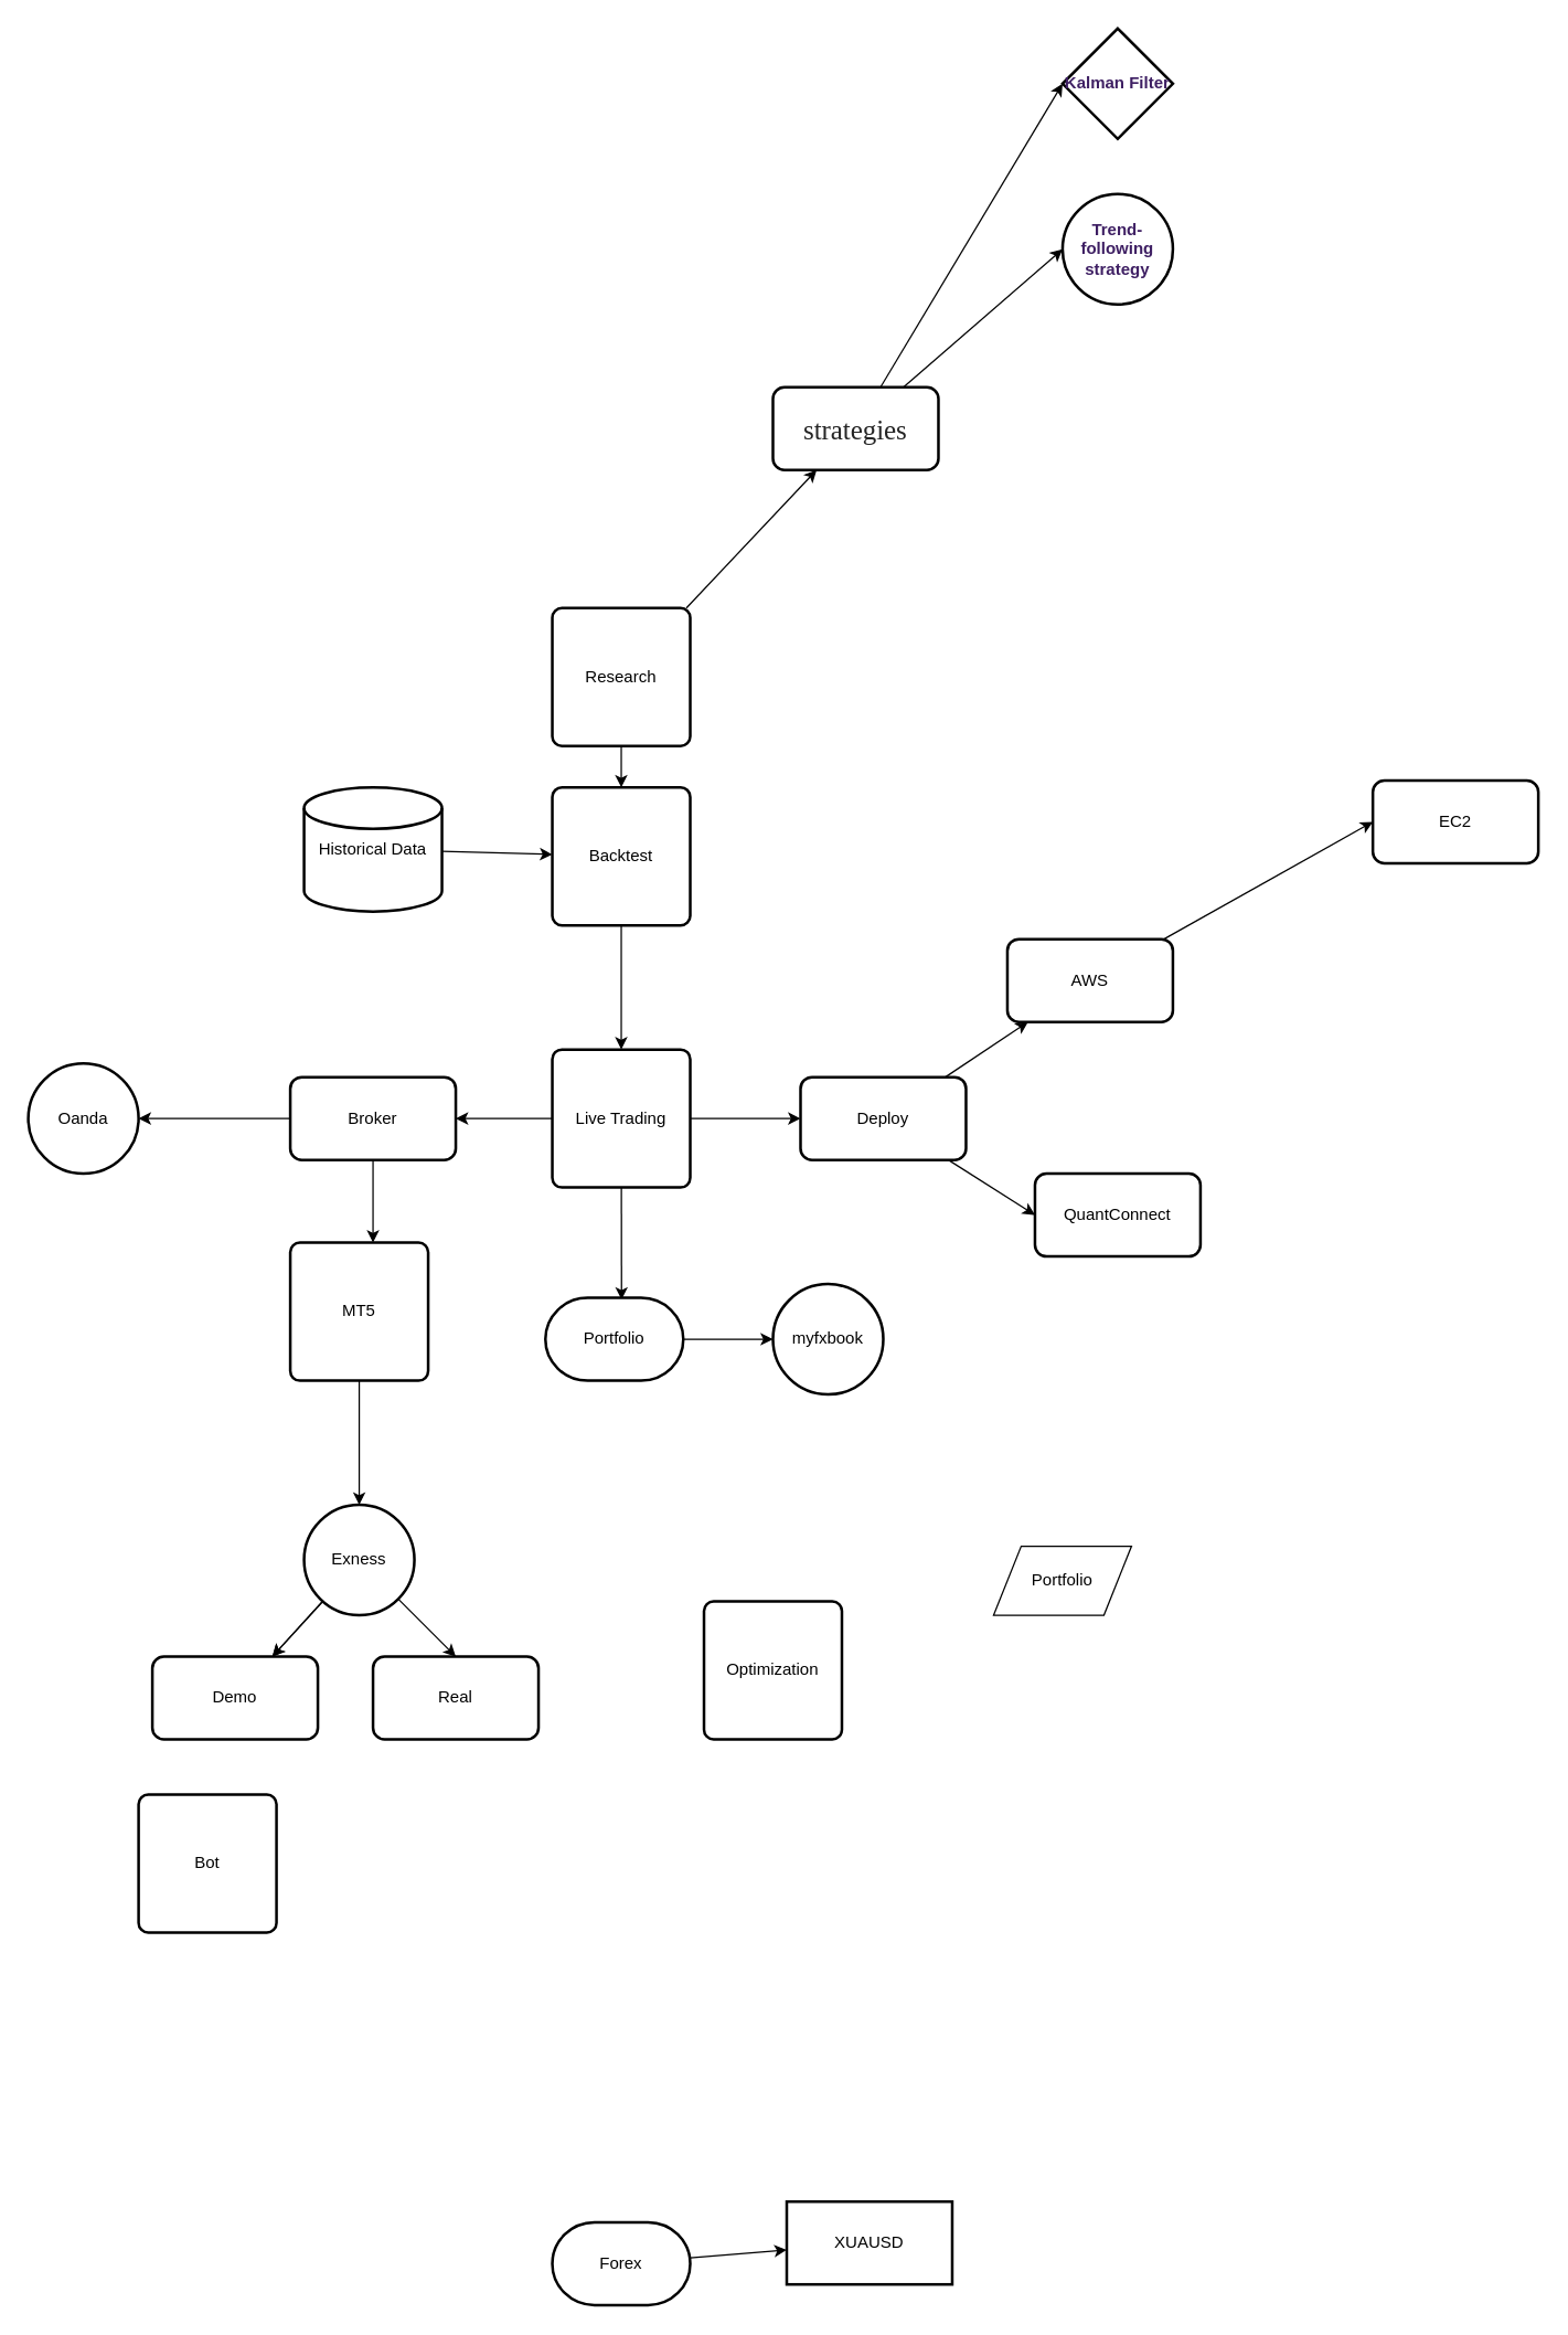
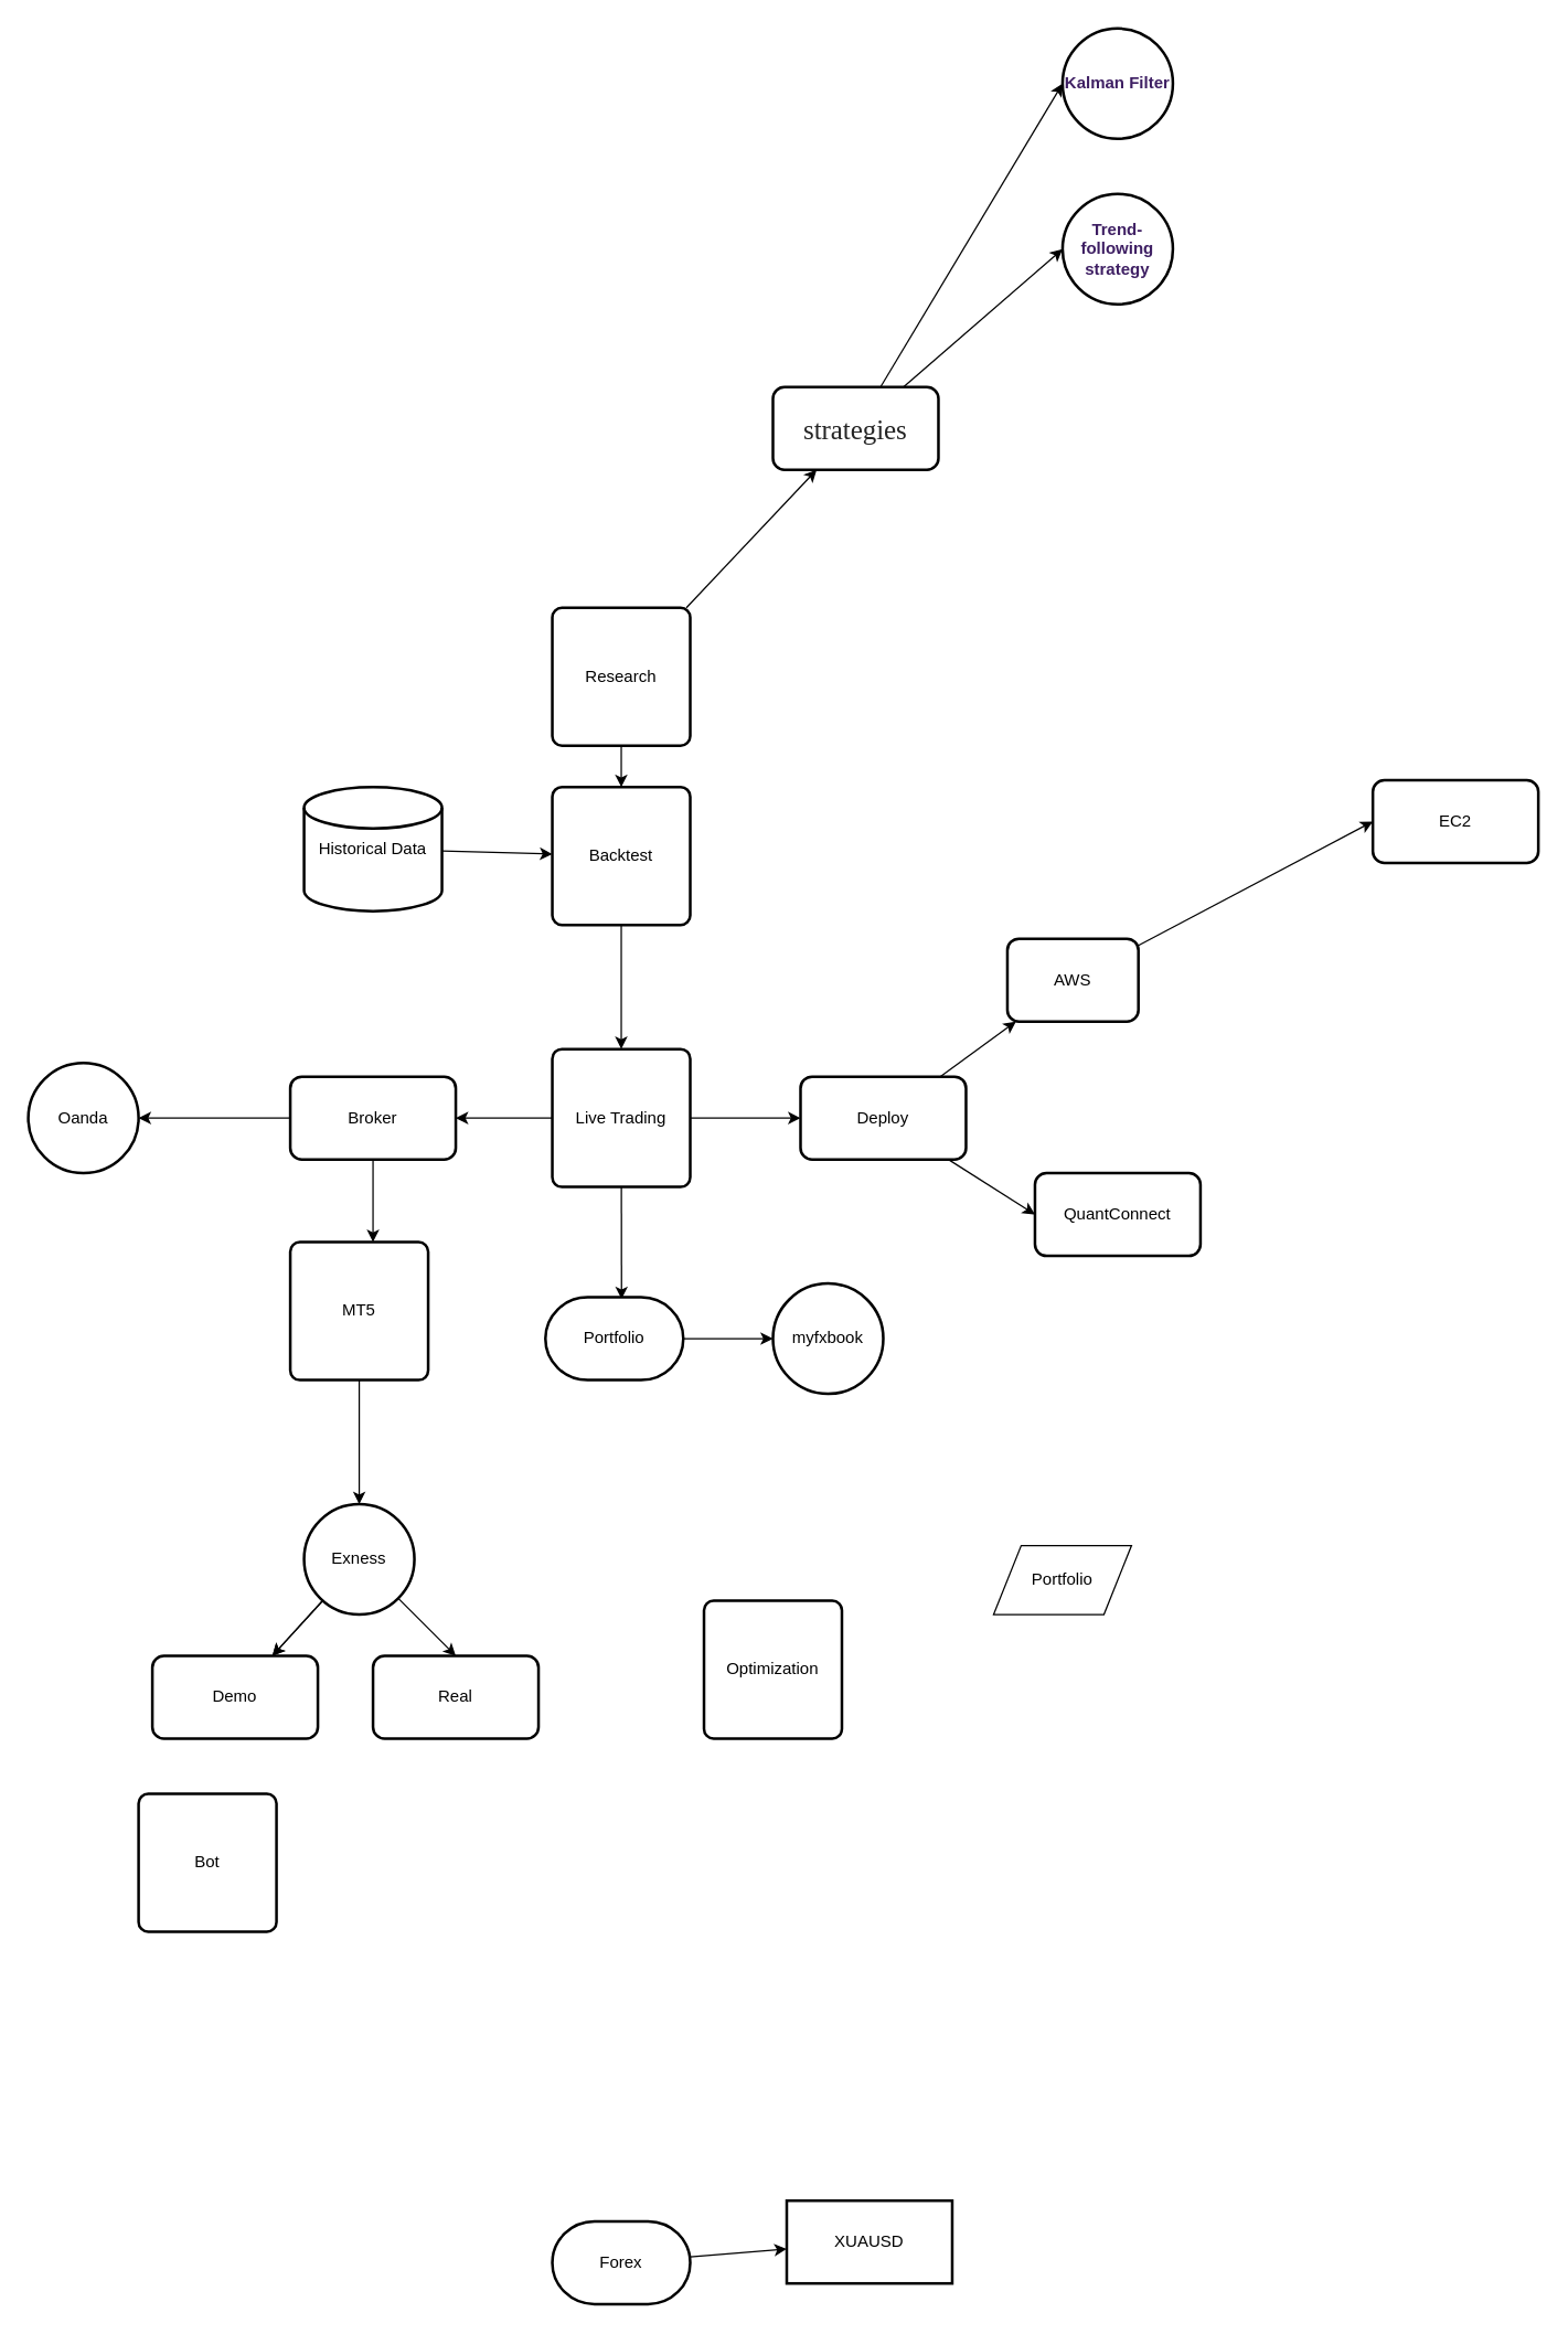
  <mxCell id="0" />
  <mxCell id="1" parent="0" />
  <mxCell id="2" style="edgeStyle=none;html=1;" edge="1" parent="1" source="3" target="12"><mxGeometry relative="1" as="geometry" /></mxCell>
  <mxCell id="3" value="Backtest" style="rounded=1;whiteSpace=wrap;html=1;absoluteArcSize=1;arcSize=14;strokeWidth=2;" parent="1" vertex="1"><mxGeometry x="400" y="570" width="100" height="100" as="geometry" /></mxCell>
  <mxCell id="4" value="Bot" style="rounded=1;whiteSpace=wrap;html=1;absoluteArcSize=1;arcSize=14;strokeWidth=2;" parent="1" vertex="1"><mxGeometry x="100" y="1300" width="100" height="100" as="geometry" /></mxCell>
  <mxCell id="5" value="" style="edgeStyle=none;html=1;" edge="1" parent="1" source="6" target="30"><mxGeometry relative="1" as="geometry" /></mxCell>
  <mxCell id="6" value="MT5" style="rounded=1;whiteSpace=wrap;html=1;absoluteArcSize=1;arcSize=14;strokeWidth=2;" parent="1" vertex="1"><mxGeometry x="210" y="900" width="100" height="100" as="geometry" /></mxCell>
  <mxCell id="7" style="edgeStyle=none;html=1;" edge="1" parent="1" source="8" target="3"><mxGeometry relative="1" as="geometry" /></mxCell>
  <mxCell id="8" value="Historical Data" style="strokeWidth=2;html=1;shape=mxgraph.flowchart.database;whiteSpace=wrap;" vertex="1" parent="1"><mxGeometry x="220" y="570" width="100" height="90" as="geometry" /></mxCell>
  <mxCell id="9" value="" style="edgeStyle=none;html=1;" edge="1" parent="1" source="12" target="23"><mxGeometry relative="1" as="geometry" /></mxCell>
  <mxCell id="10" value="" style="edgeStyle=none;html=1;" edge="1" parent="1" source="12" target="26"><mxGeometry relative="1" as="geometry" /></mxCell>
  <mxCell id="11" style="edgeStyle=none;html=1;entryX=0.552;entryY=0.021;entryDx=0;entryDy=0;entryPerimeter=0;" edge="1" parent="1" source="12" target="44"><mxGeometry relative="1" as="geometry" /></mxCell>
  <mxCell id="12" value="Live Trading" style="rounded=1;whiteSpace=wrap;html=1;absoluteArcSize=1;arcSize=14;strokeWidth=2;" vertex="1" parent="1"><mxGeometry x="400" y="760" width="100" height="100" as="geometry" /></mxCell>
  <mxCell id="13" style="edgeStyle=none;html=1;entryX=0.5;entryY=0;entryDx=0;entryDy=0;" edge="1" parent="1" source="15" target="3"><mxGeometry relative="1" as="geometry" /></mxCell>
  <mxCell id="14" value="" style="edgeStyle=none;html=1;" edge="1" parent="1" source="15" target="39"><mxGeometry relative="1" as="geometry" /></mxCell>
  <mxCell id="15" value="Research" style="rounded=1;whiteSpace=wrap;html=1;absoluteArcSize=1;arcSize=14;strokeWidth=2;" vertex="1" parent="1"><mxGeometry x="400" y="440" width="100" height="100" as="geometry" /></mxCell>
  <mxCell id="16" value="Optimization" style="rounded=1;whiteSpace=wrap;html=1;absoluteArcSize=1;arcSize=14;strokeWidth=2;" vertex="1" parent="1"><mxGeometry x="510" y="1160" width="100" height="100" as="geometry" /></mxCell>
- <mxCell id="17" value="&lt;span style=&quot;color: rgb(62, 31, 99); font-weight: 700;&quot; class=&quot;OYPEnA text-decoration-none text-strikethrough-none&quot;&gt;Kalman Filter&lt;/span&gt;" style="rhombus;whiteSpace=wrap;html=1;arcSize=14;strokeWidth=2;" vertex="1" parent="1"><mxGeometry x="770" y="20" width="80" height="80" as="geometry" /></mxCell>
+ <mxCell id="17" value="&lt;span style=&quot;color: rgb(62, 31, 99); font-weight: 700;&quot; class=&quot;OYPEnA text-decoration-none text-strikethrough-none&quot;&gt;Kalman Filter&lt;/span&gt;" style="ellipse;whiteSpace=wrap;html=1;rounded=1;arcSize=14;strokeWidth=2;" vertex="1" parent="1"><mxGeometry x="770" y="20" width="80" height="80" as="geometry" /></mxCell>
  <mxCell id="18" value="&lt;span style=&quot;color: rgb(62, 31, 99); font-weight: 700;&quot; class=&quot;OYPEnA white-space-prewrap text-decoration-none text-strikethrough-none&quot;&gt; &lt;/span&gt;&lt;span style=&quot;color: rgb(62, 31, 99); font-weight: 700;&quot; class=&quot;OYPEnA text-decoration-none text-strikethrough-none&quot;&gt;Trend-following strategy&lt;/span&gt;&lt;span style=&quot;color: rgb(62, 31, 99); font-weight: 700;&quot; class=&quot;OYPEnA text-decoration-none text-strikethrough-none white-space-prewrap&quot;&gt;&lt;/span&gt;" style="ellipse;whiteSpace=wrap;html=1;rounded=1;arcSize=14;strokeWidth=2;" vertex="1" parent="1"><mxGeometry x="770" y="140" width="80" height="80" as="geometry" /></mxCell>
  <mxCell id="19" value="EC2" style="whiteSpace=wrap;html=1;rounded=1;arcSize=14;strokeWidth=2;" vertex="1" parent="1"><mxGeometry x="995" y="565" width="120" height="60" as="geometry" /></mxCell>
  <mxCell id="20" value="QuantConnect" style="whiteSpace=wrap;html=1;rounded=1;arcSize=14;strokeWidth=2;" vertex="1" parent="1"><mxGeometry x="750" y="850" width="120" height="60" as="geometry" /></mxCell>
  <mxCell id="21" style="edgeStyle=none;html=1;entryX=0;entryY=0.5;entryDx=0;entryDy=0;" edge="1" parent="1" source="23" target="20"><mxGeometry relative="1" as="geometry" /></mxCell>
  <mxCell id="22" value="" style="edgeStyle=none;html=1;" edge="1" parent="1" source="23" target="36"><mxGeometry relative="1" as="geometry" /></mxCell>
  <mxCell id="23" value="Deploy" style="whiteSpace=wrap;html=1;rounded=1;arcSize=14;strokeWidth=2;" vertex="1" parent="1"><mxGeometry x="580" y="780" width="120" height="60" as="geometry" /></mxCell>
  <mxCell id="24" style="edgeStyle=none;html=1;entryX=0.6;entryY=0;entryDx=0;entryDy=0;entryPerimeter=0;" edge="1" parent="1" source="26" target="6"><mxGeometry relative="1" as="geometry" /></mxCell>
  <mxCell id="25" value="" style="edgeStyle=none;html=1;" edge="1" parent="1" source="26" target="33"><mxGeometry relative="1" as="geometry" /></mxCell>
  <mxCell id="26" value="Broker" style="rounded=1;whiteSpace=wrap;html=1;arcSize=14;strokeWidth=2;" vertex="1" parent="1"><mxGeometry x="210" y="780" width="120" height="60" as="geometry" /></mxCell>
  <mxCell id="27" value="" style="edgeStyle=none;html=1;" edge="1" parent="1" source="30" target="31"><mxGeometry relative="1" as="geometry" /></mxCell>
  <mxCell id="28" value="" style="edgeStyle=none;html=1;" edge="1" parent="1" source="30" target="31"><mxGeometry relative="1" as="geometry" /></mxCell>
  <mxCell id="29" style="edgeStyle=none;html=1;entryX=0.5;entryY=0;entryDx=0;entryDy=0;" edge="1" parent="1" source="30" target="32"><mxGeometry relative="1" as="geometry" /></mxCell>
  <mxCell id="30" value="Exness" style="ellipse;whiteSpace=wrap;html=1;rounded=1;arcSize=14;strokeWidth=2;" vertex="1" parent="1"><mxGeometry x="220" y="1090" width="80" height="80" as="geometry" /></mxCell>
  <mxCell id="31" value="Demo" style="whiteSpace=wrap;html=1;rounded=1;arcSize=14;strokeWidth=2;" vertex="1" parent="1"><mxGeometry x="110" y="1200" width="120" height="60" as="geometry" /></mxCell>
  <mxCell id="32" value="Real" style="whiteSpace=wrap;html=1;rounded=1;arcSize=14;strokeWidth=2;" vertex="1" parent="1"><mxGeometry x="270" y="1200" width="120" height="60" as="geometry" /></mxCell>
  <mxCell id="33" value="Oanda" style="ellipse;whiteSpace=wrap;html=1;rounded=1;arcSize=14;strokeWidth=2;" vertex="1" parent="1"><mxGeometry x="20" y="770" width="80" height="80" as="geometry" /></mxCell>
  <mxCell id="34" value="Portfolio" style="shape=parallelogram;perimeter=parallelogramPerimeter;whiteSpace=wrap;html=1;dashed=0;" vertex="1" parent="1"><mxGeometry x="720" y="1120" width="100" height="50" as="geometry" /></mxCell>
  <mxCell id="35" style="edgeStyle=none;html=1;entryX=0;entryY=0.5;entryDx=0;entryDy=0;" edge="1" parent="1" source="36" target="19"><mxGeometry relative="1" as="geometry" /></mxCell>
- <mxCell id="36" value="AWS" style="whiteSpace=wrap;html=1;rounded=1;arcSize=14;strokeWidth=2;" vertex="1" parent="1"><mxGeometry x="730" y="680" width="120" height="60" as="geometry" /></mxCell>
+ <mxCell id="36" value="AWS" style="whiteSpace=wrap;html=1;rounded=1;arcSize=14;strokeWidth=2;" vertex="1" parent="1"><mxGeometry x="730" y="680" width="95" height="60" as="geometry" /></mxCell>
  <mxCell id="37" style="edgeStyle=none;html=1;entryX=0;entryY=0.5;entryDx=0;entryDy=0;" edge="1" parent="1" source="39" target="18"><mxGeometry relative="1" as="geometry" /></mxCell>
  <mxCell id="38" style="edgeStyle=none;html=1;entryX=0;entryY=0.5;entryDx=0;entryDy=0;" edge="1" parent="1" source="39" target="17"><mxGeometry relative="1" as="geometry" /></mxCell>
  <mxCell id="39" value="&lt;span style=&quot;color: rgb(36, 36, 36); font-family: source-serif-pro, Georgia, Cambria, &amp;quot;Times New Roman&amp;quot;, Times, serif; font-size: 20px; letter-spacing: -0.06px; text-align: start; background-color: rgb(255, 255, 255);&quot;&gt;strategies&lt;/span&gt;" style="whiteSpace=wrap;html=1;rounded=1;arcSize=14;strokeWidth=2;" vertex="1" parent="1"><mxGeometry x="560" y="280" width="120" height="60" as="geometry" /></mxCell>
  <mxCell id="40" value="" style="edgeStyle=none;html=1;" edge="1" parent="1" source="41" target="42"><mxGeometry relative="1" as="geometry" /></mxCell>
  <mxCell id="41" value="Forex" style="strokeWidth=2;html=1;shape=mxgraph.flowchart.terminator;whiteSpace=wrap;" vertex="1" parent="1"><mxGeometry x="400" y="1610" width="100" height="60" as="geometry" /></mxCell>
  <mxCell id="42" value="XUAUSD" style="whiteSpace=wrap;html=1;strokeWidth=2;" vertex="1" parent="1"><mxGeometry x="570" y="1595" width="120" height="60" as="geometry" /></mxCell>
  <mxCell id="43" value="" style="edgeStyle=none;html=1;" edge="1" parent="1" source="44" target="45"><mxGeometry relative="1" as="geometry" /></mxCell>
  <mxCell id="44" value="Portfolio" style="strokeWidth=2;html=1;shape=mxgraph.flowchart.terminator;whiteSpace=wrap;" vertex="1" parent="1"><mxGeometry x="395" y="940" width="100" height="60" as="geometry" /></mxCell>
  <mxCell id="45" value="myfxbook" style="ellipse;whiteSpace=wrap;html=1;strokeWidth=2;" vertex="1" parent="1"><mxGeometry x="560" y="930" width="80" height="80" as="geometry" /></mxCell>
